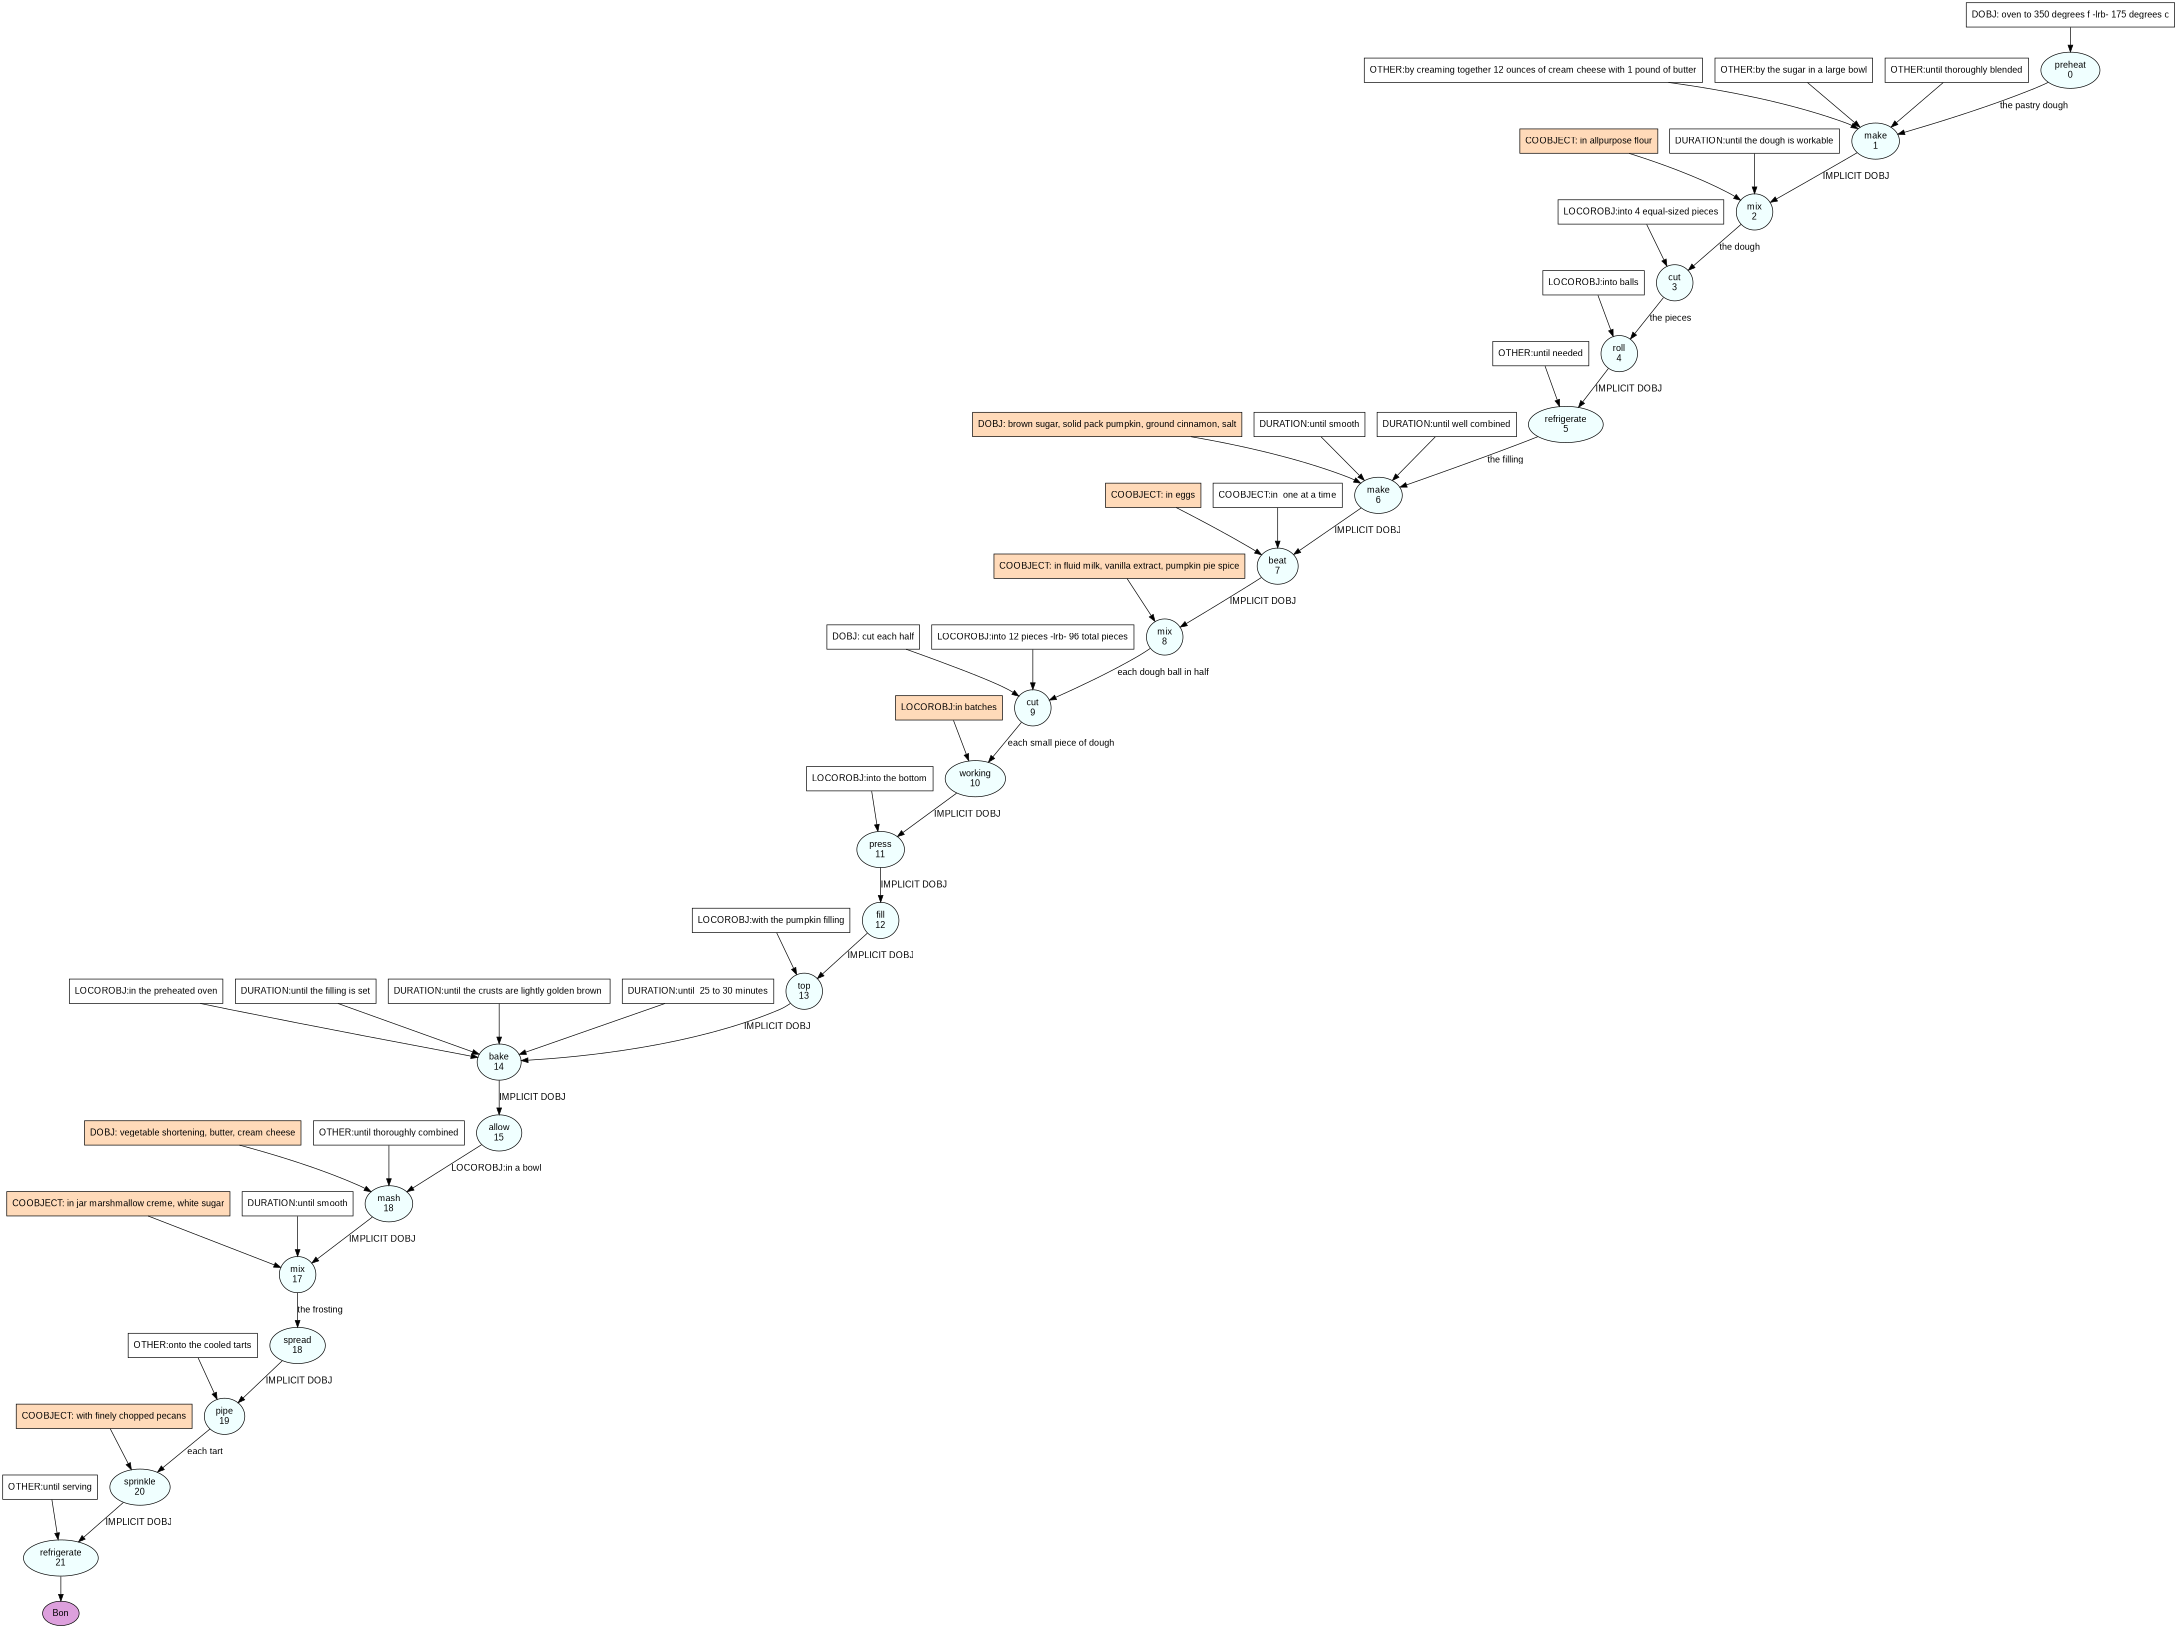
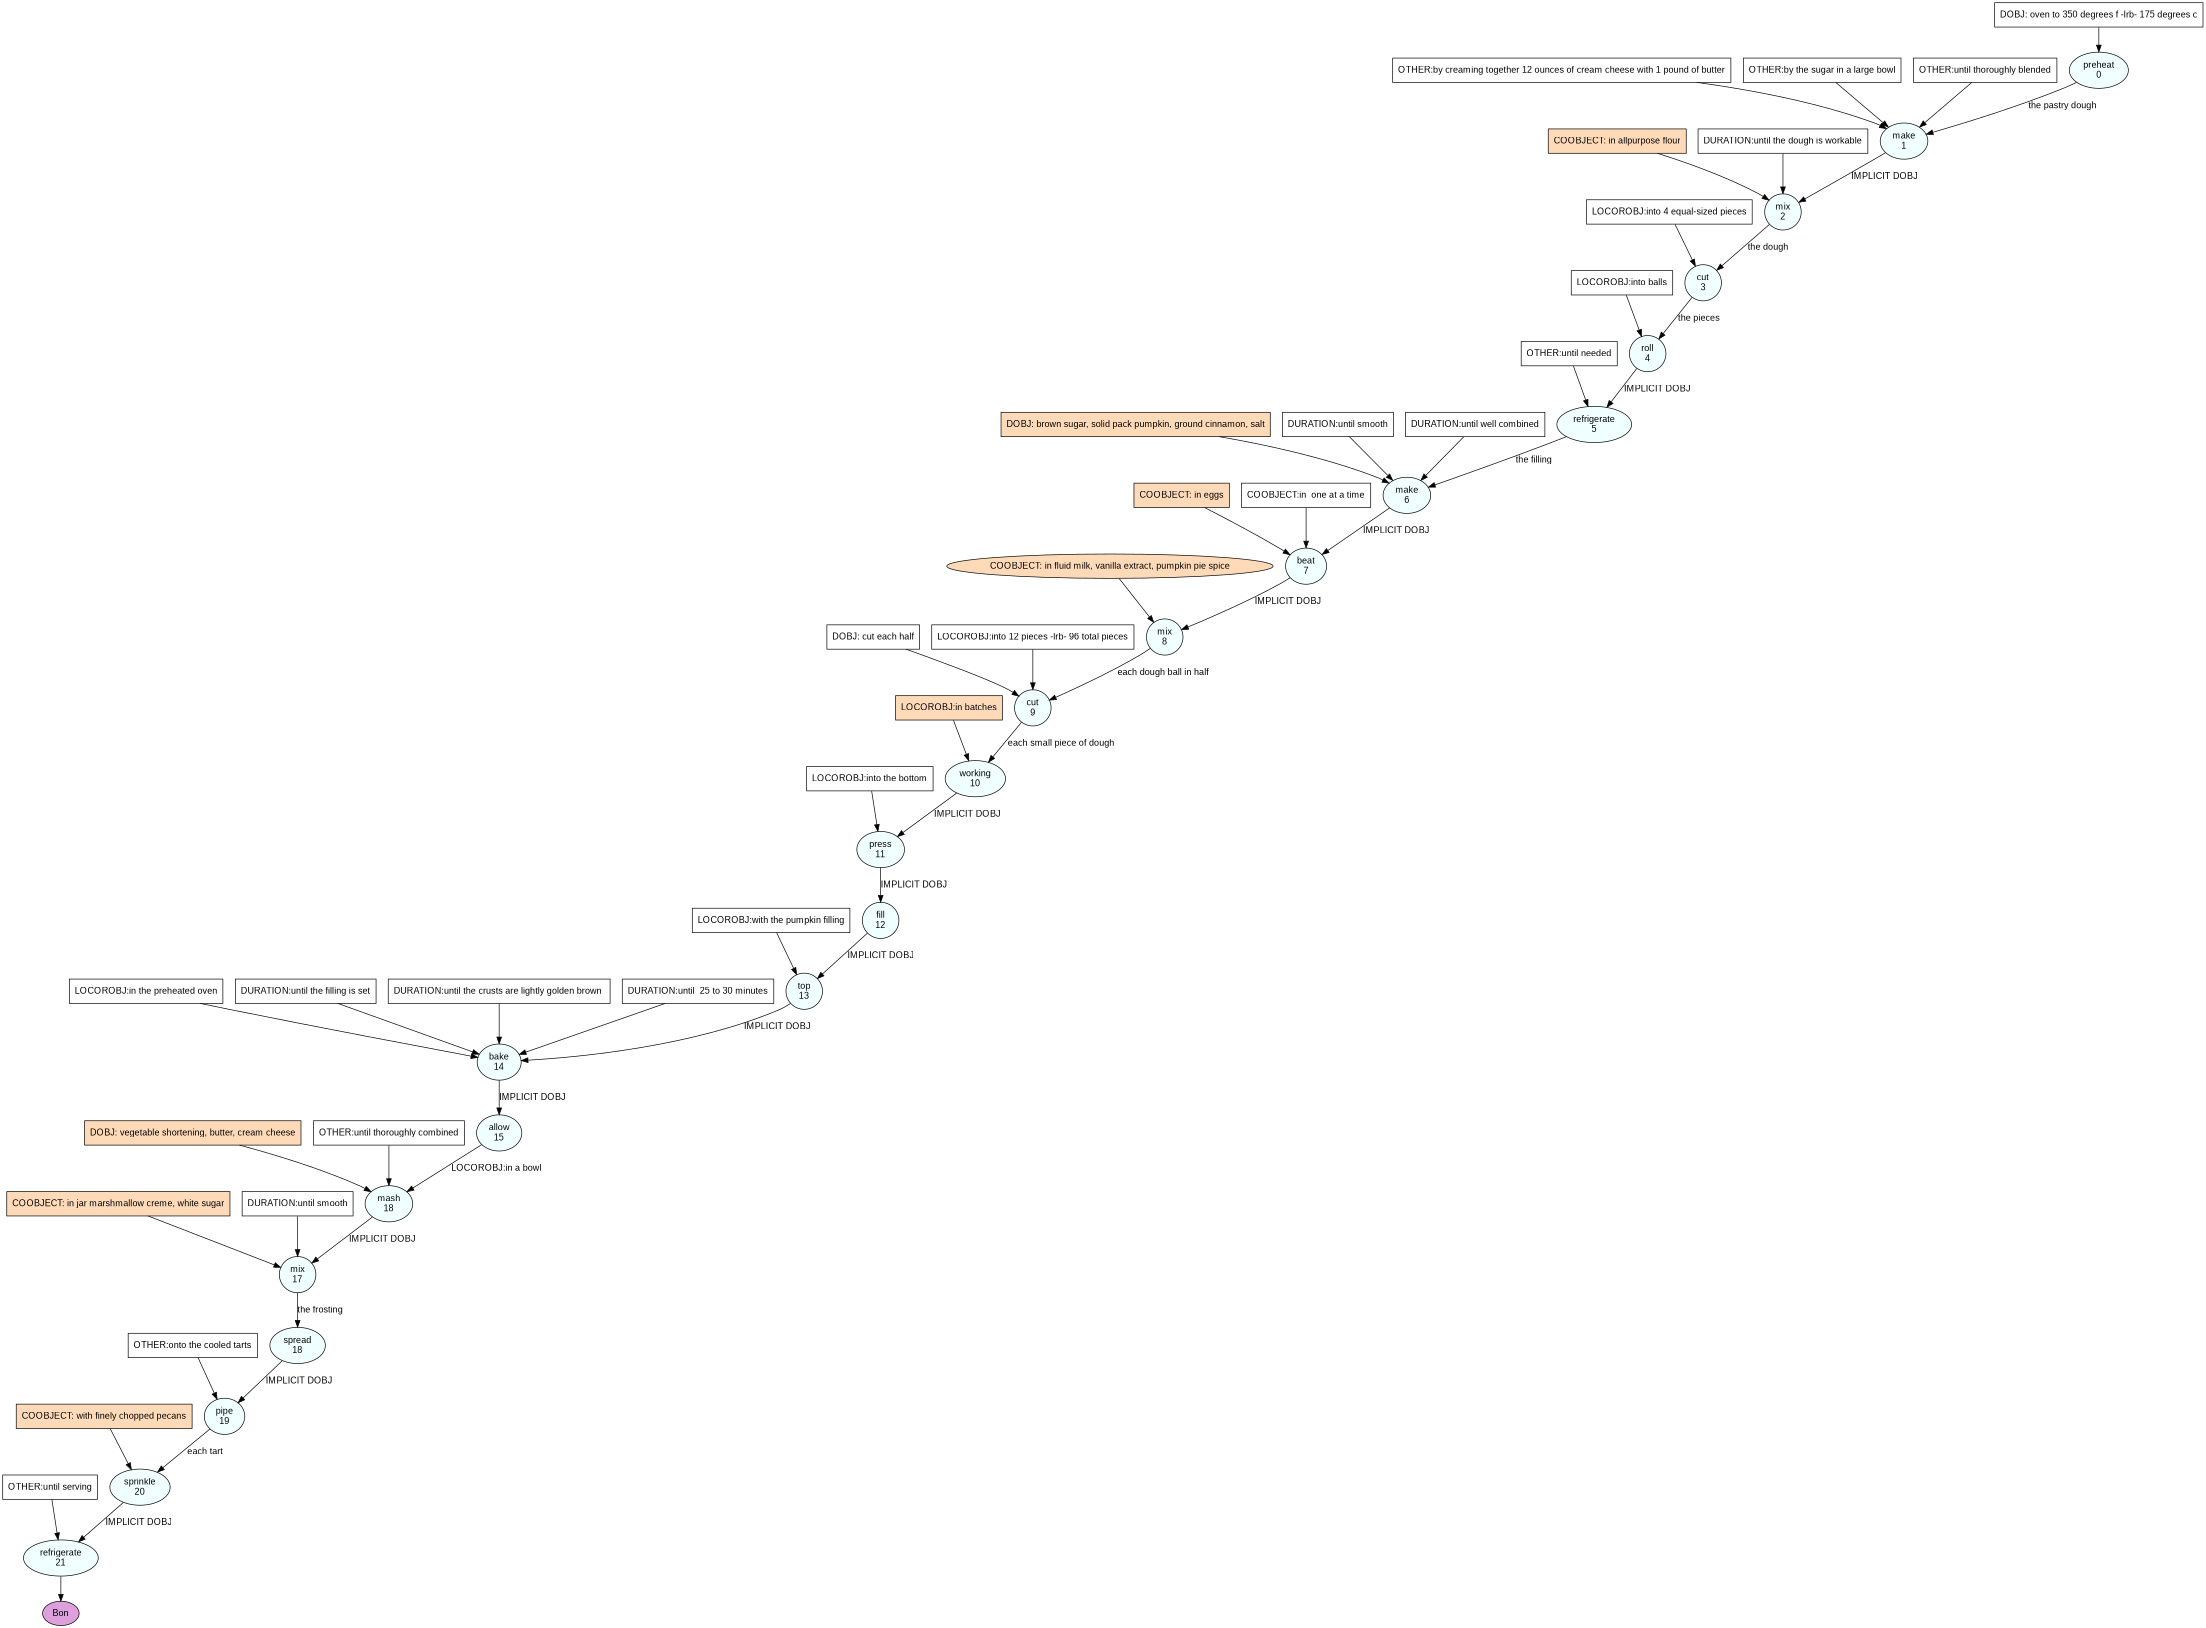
  digraph {
    fontname="Liberation Sans"
    node [fillcolor=white fontname="Liberation Sans" shape=box style=filled]
    edge [fontname="Liberation Sans"]
    n1 [fillcolor=azure label="preheat\n0" shape=oval]
    n2 [fillcolor=azure label="make\n1" shape=oval]
    n3 [fillcolor=azure label="mix\n2" shape=oval]
    n4 [fillcolor=azure label="cut\n3" shape=oval]
    n5 [fillcolor=azure label="roll\n4" shape=oval]
    n6 [fillcolor=azure label="refrigerate\n5" shape=oval]
    n7 [fillcolor=azure label="make\n6" shape=oval]
    n8 [fillcolor=azure label="beat\n7" shape=oval]
    n9 [fillcolor=azure label="mix\n8" shape=oval]
    n10 [fillcolor=azure label="cut\n9" shape=oval]
    n11 [fillcolor=azure label="working\n10" shape=oval]
    n12 [fillcolor=azure label="press\n11" shape=oval]
    n13 [fillcolor=azure label="fill\n12" shape=oval]
    n14 [fillcolor=azure label="top\n13" shape=oval]
    n15 [fillcolor=azure label="bake\n14" shape=oval]
    n16 [fillcolor=azure label="allow\n15" shape=oval]
    n17 [fillcolor=azure label="mash\n18" shape=oval]
    n18 [fillcolor=azure label="mix\n17" shape=oval]
    n19 [fillcolor=azure label="spread\n18" shape=oval]
    n20 [fillcolor=azure label="pipe\n19" shape=oval]
    n21 [fillcolor=azure label="sprinkle\n20" shape=oval]
    n22 [fillcolor=azure label="refrigerate\n21" shape=oval]
    n23 [fillcolor=plum label=Bon shape=oval]
    n24 [label="DOBJ: oven to 350 degrees f -lrb- 175 degrees c"]
    n25 [label="OTHER:by creaming together 12 ounces of cream cheese with 1 pound of butter"]
    n26 [label="OTHER:by the sugar in a large bowl"]
    n27 [label="OTHER:until thoroughly blended"]
    n28 [fillcolor=peachpuff label="COOBJECT: in allpurpose flour"]
    n29 [label="DURATION:until the dough is workable"]
    n30 [label="LOCOROBJ:into 4 equal-sized pieces"]
    n31 [label="LOCOROBJ:into balls"]
    n32 [label="OTHER:until needed"]
    n33 [fillcolor=peachpuff label="DOBJ: brown sugar, solid pack pumpkin, ground cinnamon, salt"]
    n34 [label="DURATION:until smooth"]
    n35 [label="DURATION:until well combined"]
    n36 [fillcolor=peachpuff label="COOBJECT: in eggs"]
    n37 [label="COOBJECT:in  one at a time"]
-   n38 [fillcolor=peachpuff label="COOBJECT: in fluid milk, vanilla extract, pumpkin pie spice"]
+   n38 [fillcolor=peachpuff label="COOBJECT: in fluid milk, vanilla extract, pumpkin pie spice" shape=ellipse]
    n39 [label="DOBJ: cut each half"]
    n40 [label="LOCOROBJ:into 12 pieces -lrb- 96 total pieces"]
    n41 [fillcolor=peachpuff label="LOCOROBJ:in batches"]
    n42 [label="LOCOROBJ:into the bottom"]
    n43 [label="LOCOROBJ:with the pumpkin filling"]
    n44 [label="LOCOROBJ:in the preheated oven"]
    n45 [label="DURATION:until the filling is set"]
    n46 [label="DURATION:until the crusts are lightly golden brown "]
    n47 [label="DURATION:until  25 to 30 minutes"]
    n48 [fillcolor=peachpuff label="DOBJ: vegetable shortening, butter, cream cheese"]
    n49 [label="OTHER:until thoroughly combined"]
    n50 [fillcolor=peachpuff label="COOBJECT: in jar marshmallow creme, white sugar"]
    n51 [label="DURATION:until smooth"]
    n52 [label="OTHER:onto the cooled tarts"]
    n53 [fillcolor=peachpuff label="COOBJECT: with finely chopped pecans"]
    n54 [label="OTHER:until serving"]
    n1 -> n2 [label="the pastry dough"]
    n2 -> n3 [label="IMPLICIT DOBJ"]
    n3 -> n4 [label="the dough"]
    n4 -> n5 [label="the pieces"]
    n5 -> n6 [label="IMPLICIT DOBJ"]
    n6 -> n7 [label="the filling "]
    n7 -> n8 [label="IMPLICIT DOBJ"]
    n8 -> n9 [label="IMPLICIT DOBJ"]
    n9 -> n10 [label="each dough ball in half "]
    n10 -> n11 [label="each small piece of dough"]
    n11 -> n12 [label="IMPLICIT DOBJ"]
    n12 -> n13 [label="IMPLICIT DOBJ"]
    n13 -> n14 [label="IMPLICIT DOBJ"]
    n14 -> n15 [label="IMPLICIT DOBJ"]
    n15 -> n16 [label="IMPLICIT DOBJ"]
    n16 -> n17 [label="LOCOROBJ:in a bowl"]
    n17 -> n18 [label="IMPLICIT DOBJ"]
    n18 -> n19 [label="the frosting"]
    n19 -> n20 [label="IMPLICIT DOBJ"]
    n20 -> n21 [label="each tart"]
    n21 -> n22 [label="IMPLICIT DOBJ"]
    n22 -> n23
    n24 -> n1
    n25 -> n2
    n26 -> n2
    n27 -> n2
    n28 -> n3
    n29 -> n3
    n30 -> n4
    n31 -> n5
    n32 -> n6
    n33 -> n7
    n34 -> n7
    n35 -> n7
    n36 -> n8
    n37 -> n8
    n38 -> n9
    n39 -> n10
    n40 -> n10
    n41 -> n11
    n42 -> n12
    n43 -> n14
    n44 -> n15
    n45 -> n15
    n46 -> n15
    n47 -> n15
    n48 -> n17
    n49 -> n17
    n50 -> n18
    n51 -> n18
    n52 -> n20
    n53 -> n21
    n54 -> n22
  }
